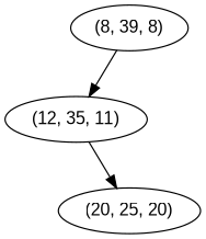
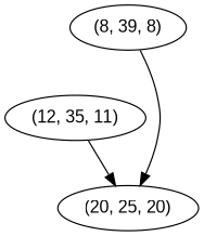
  digraph {
    fontname="Liberation Sans"
    node [fontname="Liberation Sans"]
    edge [fontname="Liberation Sans"]
    n1 [label="(12, 35, 11)"]
    "(8, 39, 8)"
    "(20, 25, 20)"
    n1 -> "(20, 25, 20)"
-   "(8, 39, 8)" -> n1
+   "(8, 39, 8)" -> "(20, 25, 20)"
  }
